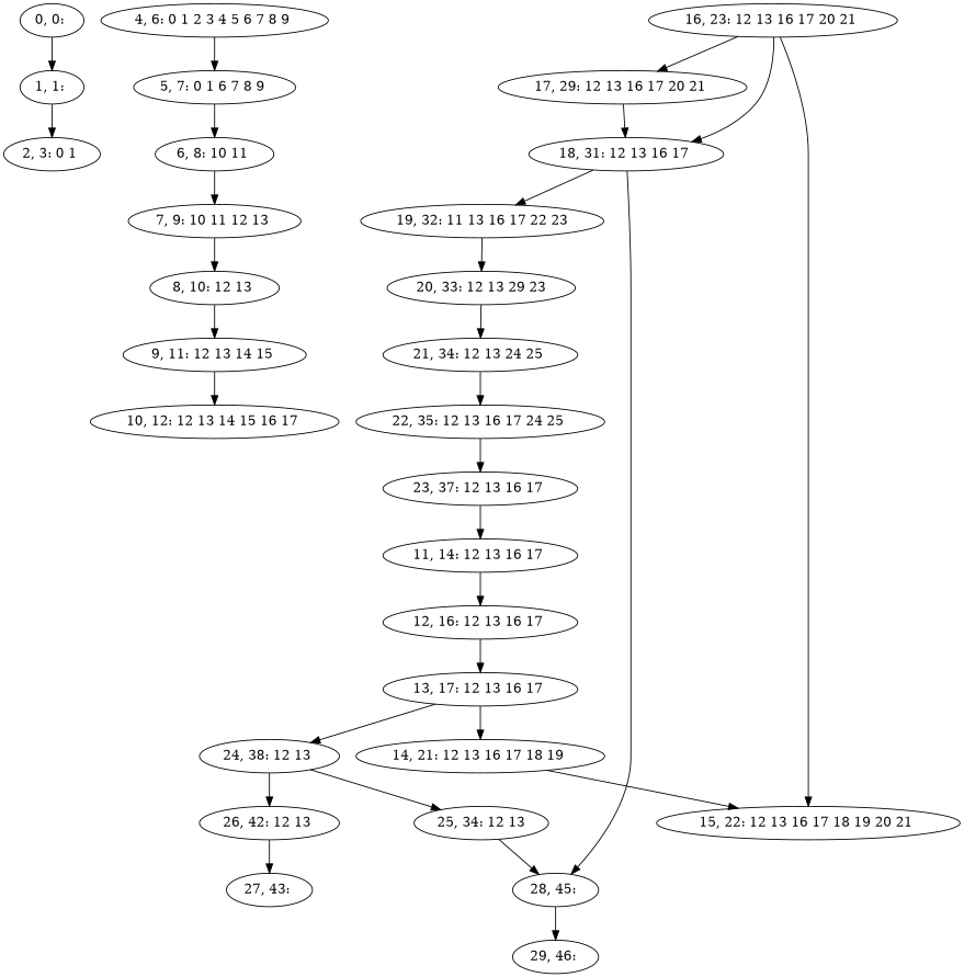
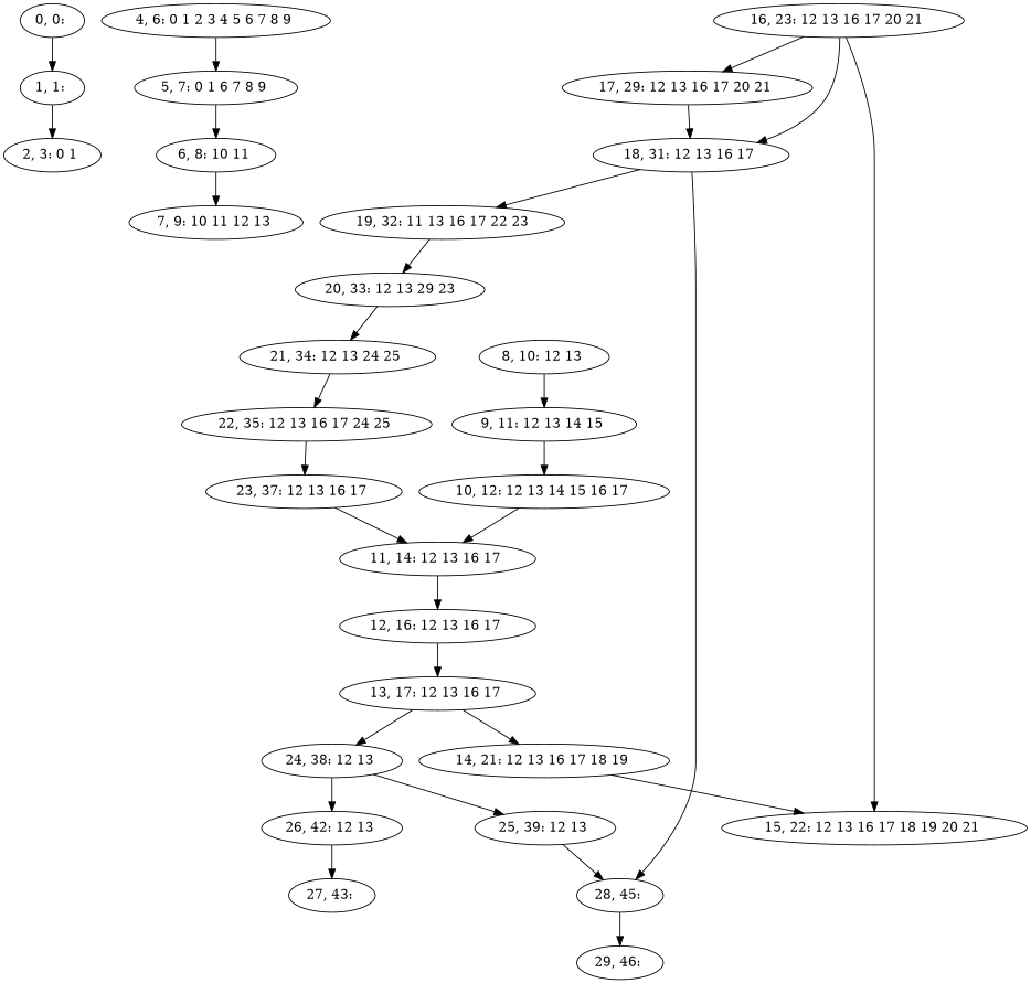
  digraph {
    n1 [label="0, 0: "]
    n2 [label="1, 1: "]
    n3 [label="2, 3: 0 1 "]
    n4 [label="4, 6: 0 1 2 3 4 5 6 7 8 9 "]
    n5 [label="5, 7: 0 1 6 7 8 9 "]
    n6 [label="6, 8: 10 11 "]
    n7 [label="7, 9: 10 11 12 13 "]
    n8 [label="8, 10: 12 13 "]
    n9 [label="9, 11: 12 13 14 15 "]
    n10 [label="10, 12: 12 13 14 15 16 17 "]
    n11 [label="11, 14: 12 13 16 17 "]
    n12 [label="12, 16: 12 13 16 17 "]
    n13 [label="13, 17: 12 13 16 17 "]
    n14 [label="14, 21: 12 13 16 17 18 19 "]
    n15 [label="24, 38: 12 13 "]
    n16 [label="15, 22: 12 13 16 17 18 19 20 21 "]
-   n17 [label="25, 34: 12 13"]
+   n17 [label="25, 39: 12 13 "]
    n18 [label="26, 42: 12 13 "]
    n19 [label="16, 23: 12 13 16 17 20 21 "]
    n20 [label="17, 29: 12 13 16 17 20 21 "]
    n21 [label="18, 31: 12 13 16 17 "]
    n22 [label="19, 32: 11 13 16 17 22 23"]
    n23 [label="28, 45: "]
    n24 [label="20, 33: 12 13 29 23"]
    n25 [label="21, 34: 12 13 24 25 "]
    n26 [label="22, 35: 12 13 16 17 24 25 "]
    n27 [label="23, 37: 12 13 16 17 "]
    n28 [label="27, 43: "]
    n29 [label="29, 46: "]
    n1 -> n2
    n2 -> n3
    n4 -> n5
    n5 -> n6
    n6 -> n7
-   n7 -> n8
    n8 -> n9
    n9 -> n10
+   n10 -> n11
    n11 -> n12
    n12 -> n13
    n13 -> n14
    n13 -> n15
    n14 -> n16
    n15 -> n17
    n15 -> n18
    n17 -> n23
    n18 -> n28
    n19 -> n16
    n19 -> n20
    n19 -> n21
    n20 -> n21
    n21 -> n22
    n21 -> n23
    n22 -> n24
    n23 -> n29
    n24 -> n25
    n25 -> n26
    n26 -> n27
    n27 -> n11
  }
